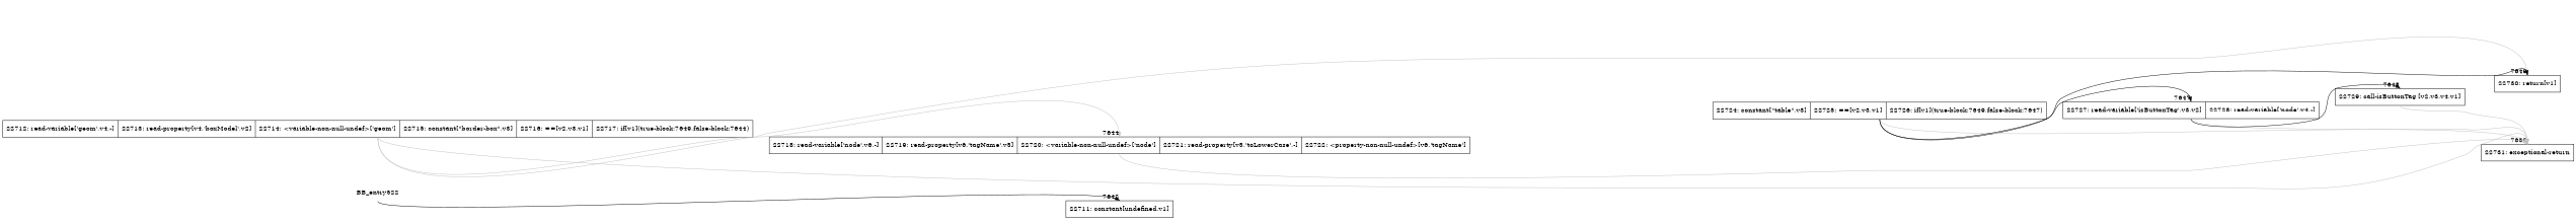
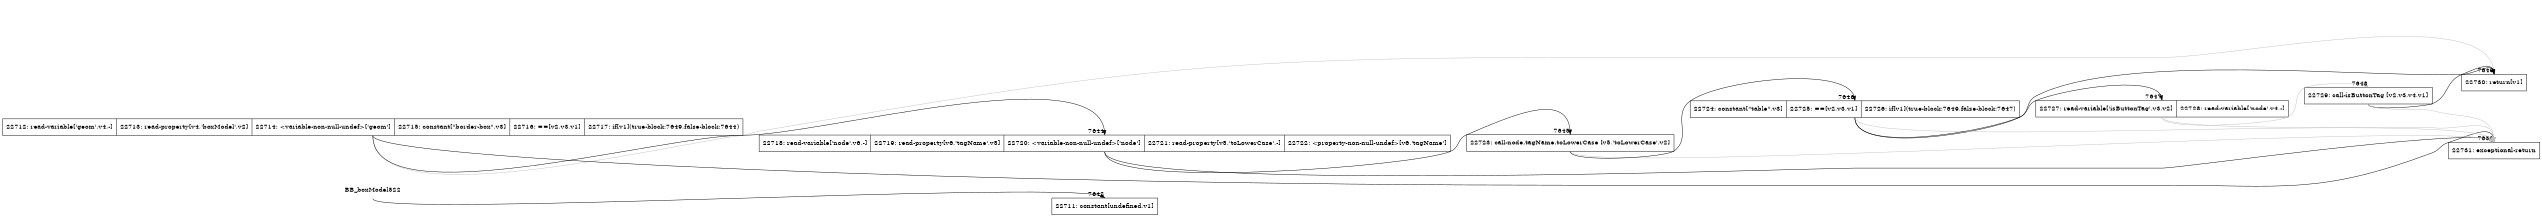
  digraph {
    rankdir=LR
    node [shape=record]
    edge [headport=n tailport=s]
-   BB_entry522 [shape=none]
+   BB_entry522 [shape=none label=BB_boxModel522]
    n2 [label="{22711: constant[undefined,v1]}"]
    n3 [label="{22712: read-variable['geom',v4,-]|22713: read-property[v4,'boxModel',v2]|22714: \<variable-non-null-undef\>['geom']|22715: constant[\"border-box\",v3]|22716: ==[v2,v3,v1]|22717: if[v1](true-block:7649,false-block:7644)}"]
    n4 [label="{22730: return[v1]}"]
    n5 [label="{22718: read-variable['node',v6,-]|22719: read-property[v6,'tagName',v5]|22720: \<variable-non-null-undef\>['node']|22721: read-property[v5,'toLowerCase',-]|22722: \<property-non-null-undef\>[v6,'tagName']}"]
    n6 [label="{22731: exceptional-return}"]
+   n7 [label="{22723: call-node.tagName.toLowerCase [v5,'toLowerCase',v2]}"]
    n8 [label="{22724: constant[\"table\",v3]|22725: ==[v2,v3,v1]|22726: if[v1](true-block:7649,false-block:7647)}"]
    n9 [label="{22727: read-variable['isButtonTag',v3,v2]|22728: read-variable['node',v4,-]}"]
    n10 [label="{22729: call-isButtonTag [v2,v3,v4,v1]}"]
    BB_entry522 -> n2 [headlabel="    7642"]
    n3 -> n4 [color=gray headlabel="      7649"]
-   n3 -> n5 [headlabel="      7644" color=gray]
-   n3 -> n6 [color=gray headlabel="      7650"]
-   n5 -> n6 [color=gray]
+   n3 -> n5 [headlabel="      7644"]
+   n3 -> n6 [color=black headlabel="      7650"]
+   n5 -> n6 [color=black]
+   n5 -> n7 [headlabel="      7645"]
+   n7 -> n6 [color=gray]
+   n7 -> n8 [headlabel="      7646"]
    n8 -> n4
    n8 -> n6 [color=gray]
    n8 -> n9 [headlabel="      7647"]
    n9 -> n6 [color=gray]
-   n9 -> n10 [headlabel="      7648"]
+   n9 -> n10 [headlabel="      7648" color=gray]
+   n10 -> n4
    n10 -> n6 [color=gray]
  }
